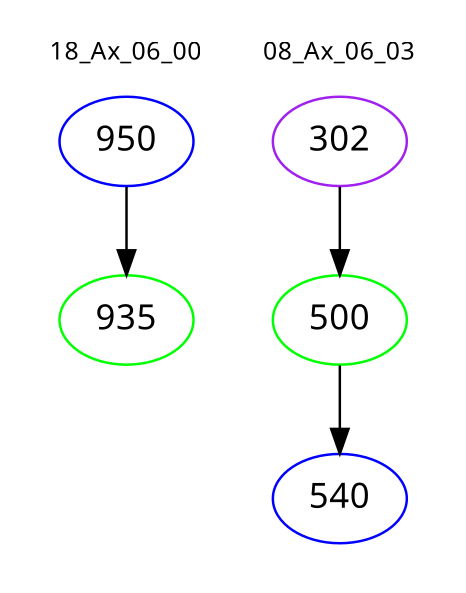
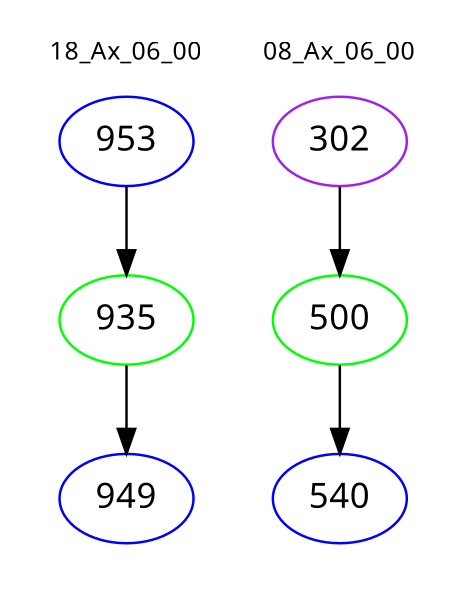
  digraph {
    fontname="Noto Sans"
    node [color=blue fontname="Noto Sans"]
    edge [color=black fontname="Noto Sans"]
-   n1 [label=950]
+   n1 [label=953]
    n2 [color=green label=935]
+   n3 [label=949]
    n4 [color=purple label=302]
    n5 [color=green label=500]
    n6 [label=540]
    subgraph cluster_1 {
      color=white
      fontsize=10
      label="18_Ax_06_00"
      n1
      n2
+     n3
    }
    subgraph cluster_2 {
      color=white
      fontsize=10
-     label="08_Ax_06_03"
+     label="08_Ax_06_00"
      n4
      n5
      n6
    }
    n1 -> n2
+   n2 -> n3
    n4 -> n5
    n5 -> n6
  }
